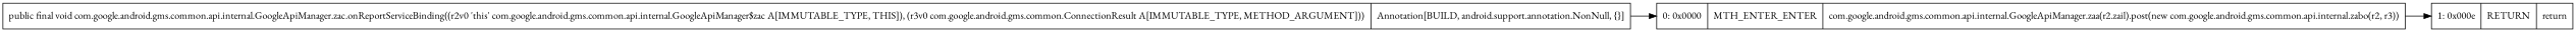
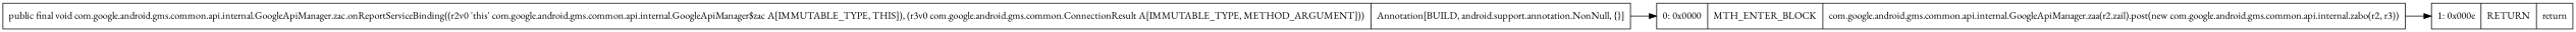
  digraph {
    rankdir=LR
    fontname="EB Garamond"
    node [shape=record fontname="EB Garamond"]
    edge [fontname="EB Garamond"]
-   n1 [label="{0\:\ 0x0000|MTH_ENTER_ENTER\l|com.google.android.gms.common.api.internal.GoogleApiManager.zaa(r2.zail).post(new com.google.android.gms.common.api.internal.zabo(r2, r3))\l}"]
+   n1 [label="{0\:\ 0x0000|MTH_ENTER_BLOCK\l|com.google.android.gms.common.api.internal.GoogleApiManager.zaa(r2.zail).post(new com.google.android.gms.common.api.internal.zabo(r2, r3))\l}"]
    n2 [label="{1\:\ 0x000e|RETURN\l|return\l}"]
    n3 [label="{public final void com.google.android.gms.common.api.internal.GoogleApiManager.zac.onReportServiceBinding((r2v0 'this' com.google.android.gms.common.api.internal.GoogleApiManager$zac A[IMMUTABLE_TYPE, THIS]), (r3v0 com.google.android.gms.common.ConnectionResult A[IMMUTABLE_TYPE, METHOD_ARGUMENT]))  | Annotation[BUILD, android.support.annotation.NonNull, \{\}]\l}"]
    n1 -> n2
    n3 -> n1
  }
